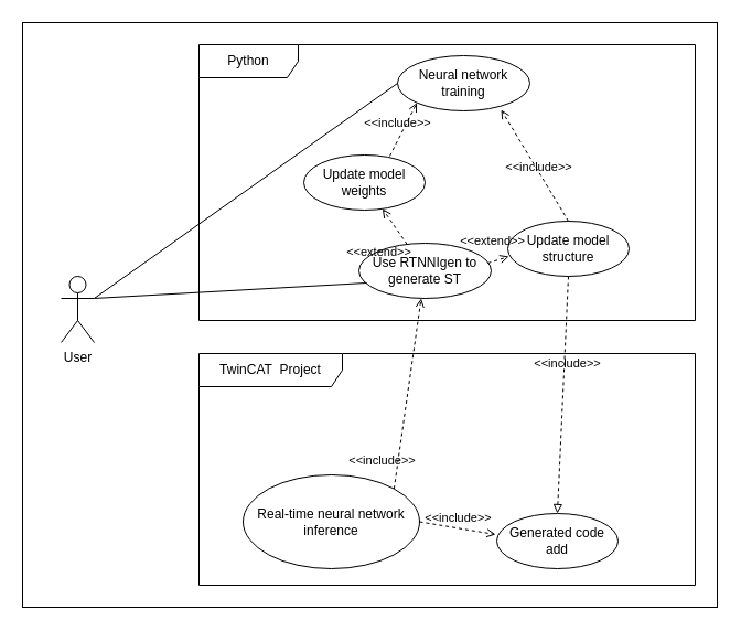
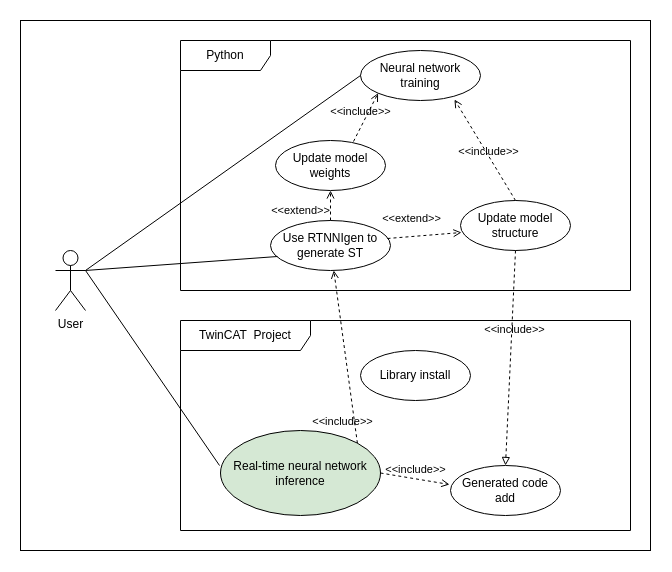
  <mxCell id="0" />
  <mxCell id="1" parent="0" />
  <mxCell id="2" value="" style="rounded=0;whiteSpace=wrap;html=1;" vertex="1" parent="1"><mxGeometry x="20" y="20" width="630" height="530" as="geometry" /></mxCell>
  <mxCell id="3" value="User" style="shape=umlActor;verticalLabelPosition=bottom;verticalAlign=top;html=1;outlineConnect=0;" vertex="1" parent="1"><mxGeometry x="55" y="250" width="30" height="60" as="geometry" /></mxCell>
  <mxCell id="4" value="Python" style="shape=umlFrame;whiteSpace=wrap;html=1;pointerEvents=0;width=90;height=30;" vertex="1" parent="1"><mxGeometry x="180" y="40" width="450" height="250" as="geometry" /></mxCell>
  <mxCell id="5" value="TwinCAT&amp;nbsp; Project" style="shape=umlFrame;whiteSpace=wrap;html=1;pointerEvents=0;width=130;height=30;" vertex="1" parent="1"><mxGeometry x="180" y="320" width="450" height="210" as="geometry" /></mxCell>
- <mxCell id="6" value="Real-time neural network&lt;br&gt;inference" style="ellipse;whiteSpace=wrap;html=1;" vertex="1" parent="1"><mxGeometry x="220" y="430" width="160" height="85" as="geometry" /></mxCell>
+ <mxCell id="6" value="Real-time neural network&lt;br&gt;inference" style="ellipse;whiteSpace=wrap;html=1;fillColor=#d5e8d4;" vertex="1" parent="1"><mxGeometry x="220" y="430" width="160" height="85" as="geometry" /></mxCell>
+ <mxCell id="7" value="Library install" style="ellipse;whiteSpace=wrap;html=1;" vertex="1" parent="1"><mxGeometry x="360" y="350" width="110" height="50" as="geometry" /></mxCell>
  <mxCell id="8" value="&amp;lt;&amp;lt;include&amp;gt;&amp;gt;" style="html=1;verticalAlign=bottom;labelBackgroundColor=none;endArrow=open;endFill=0;dashed=1;rounded=0;exitX=1;exitY=0;exitDx=0;exitDy=0;" edge="1" parent="1" source="6" target="12"><mxGeometry x="-0.825" y="13" width="160" relative="1" as="geometry"><mxPoint x="410" y="430" as="sourcePoint" /><mxPoint x="570" y="430" as="targetPoint" /><mxPoint as="offset" /></mxGeometry></mxCell>
  <mxCell id="9" value="Generated code add" style="ellipse;whiteSpace=wrap;html=1;" vertex="1" parent="1"><mxGeometry x="450" y="465" width="110" height="50" as="geometry" /></mxCell>
  <mxCell id="10" value="&amp;lt;&amp;lt;include&amp;gt;&amp;gt;" style="html=1;verticalAlign=bottom;labelBackgroundColor=none;endArrow=open;endFill=0;dashed=1;rounded=0;exitX=1;exitY=0.5;exitDx=0;exitDy=0;entryX=-0.009;entryY=0.38;entryDx=0;entryDy=0;entryPerimeter=0;" edge="1" parent="1" source="6" target="9"><mxGeometry width="160" relative="1" as="geometry"><mxPoint x="397" y="448" as="sourcePoint" /><mxPoint x="505" y="402" as="targetPoint" /></mxGeometry></mxCell>
- <mxCell id="12" value="Use RTNNIgen to generate ST" style="ellipse;whiteSpace=wrap;html=1;" vertex="1" parent="1"><mxGeometry x="325" y="220" width="120" height="50" as="geometry" /></mxCell>
+ <mxCell id="11" value="" style="endArrow=none;html=1;rounded=0;exitX=1;exitY=0.333;exitDx=0;exitDy=0;exitPerimeter=0;entryX=-0.006;entryY=0.412;entryDx=0;entryDy=0;entryPerimeter=0;" edge="1" parent="1" source="3" target="6"><mxGeometry width="50" height="50" relative="1" as="geometry"><mxPoint x="530" y="260" as="sourcePoint" /><mxPoint x="580" y="210" as="targetPoint" /></mxGeometry></mxCell>
+ <mxCell id="12" value="Use RTNNIgen to generate ST" style="ellipse;whiteSpace=wrap;html=1;" vertex="1" parent="1"><mxGeometry x="270" y="220" width="120" height="50" as="geometry" /></mxCell>
  <mxCell id="13" value="Update model weights" style="ellipse;whiteSpace=wrap;html=1;" vertex="1" parent="1"><mxGeometry x="275" y="140" width="110" height="50" as="geometry" /></mxCell>
  <mxCell id="14" value="&amp;lt;&amp;lt;extend&amp;gt;&amp;gt;" style="html=1;verticalAlign=bottom;labelBackgroundColor=none;endArrow=open;endFill=0;dashed=1;rounded=0;" edge="1" parent="1" source="12" target="13"><mxGeometry x="-0.946" y="30" width="160" relative="1" as="geometry"><mxPoint x="470" y="240" as="sourcePoint" /><mxPoint x="630" y="240" as="targetPoint" /><mxPoint as="offset" /></mxGeometry></mxCell>
  <mxCell id="15" value="Update model structure" style="ellipse;whiteSpace=wrap;html=1;" vertex="1" parent="1"><mxGeometry x="460" y="200" width="110" height="50" as="geometry" /></mxCell>
  <mxCell id="16" value="&amp;lt;&amp;lt;extend&amp;gt;&amp;gt;" style="html=1;verticalAlign=bottom;labelBackgroundColor=none;endArrow=open;endFill=0;dashed=1;rounded=0;exitX=0.975;exitY=0.36;exitDx=0;exitDy=0;entryX=0.009;entryY=0.64;entryDx=0;entryDy=0;entryPerimeter=0;exitPerimeter=0;" edge="1" parent="1" source="12" target="15"><mxGeometry x="-0.337" y="9" width="160" relative="1" as="geometry"><mxPoint x="370" y="155" as="sourcePoint" /><mxPoint x="435" y="197" as="targetPoint" /><mxPoint as="offset" /></mxGeometry></mxCell>
  <mxCell id="17" value="&amp;lt;&amp;lt;include&amp;gt;&amp;gt;" style="html=1;verticalAlign=bottom;labelBackgroundColor=none;endArrow=block;endFill=0;dashed=1;rounded=0;exitX=0.5;exitY=1;exitDx=0;exitDy=0;entryX=0.5;entryY=0;entryDx=0;entryDy=0;" edge="1" parent="1" source="15" target="9"><mxGeometry x="-0.182" y="3" width="160" relative="1" as="geometry"><mxPoint x="530.001" y="101.678" as="sourcePoint" /><mxPoint x="559.14" y="470" as="targetPoint" /><mxPoint as="offset" /></mxGeometry></mxCell>
  <mxCell id="18" value="" style="endArrow=none;html=1;rounded=0;exitX=0.058;exitY=0.72;exitDx=0;exitDy=0;exitPerimeter=0;entryX=1;entryY=0.333;entryDx=0;entryDy=0;entryPerimeter=0;" edge="1" parent="1" source="12" target="3"><mxGeometry width="50" height="50" relative="1" as="geometry"><mxPoint x="70" y="300" as="sourcePoint" /><mxPoint x="259" y="470" as="targetPoint" /></mxGeometry></mxCell>
  <mxCell id="19" value="Neural network training" style="ellipse;whiteSpace=wrap;html=1;" vertex="1" parent="1"><mxGeometry x="360" y="50" width="120" height="50" as="geometry" /></mxCell>
  <mxCell id="20" value="" style="endArrow=none;html=1;rounded=0;exitX=0;exitY=0.5;exitDx=0;exitDy=0;entryX=1;entryY=0.333;entryDx=0;entryDy=0;entryPerimeter=0;" edge="1" parent="1" source="19" target="3"><mxGeometry width="50" height="50" relative="1" as="geometry"><mxPoint x="257" y="166" as="sourcePoint" /><mxPoint x="70" y="300" as="targetPoint" /></mxGeometry></mxCell>
  <mxCell id="21" value="&amp;lt;&amp;lt;include&amp;gt;&amp;gt;" style="html=1;verticalAlign=bottom;labelBackgroundColor=none;endArrow=open;endFill=0;dashed=1;rounded=0;exitX=0.5;exitY=0;exitDx=0;exitDy=0;entryX=0.783;entryY=0.98;entryDx=0;entryDy=0;entryPerimeter=0;" edge="1" parent="1" source="15" target="19"><mxGeometry x="-0.182" y="3" width="160" relative="1" as="geometry"><mxPoint x="545" y="258" as="sourcePoint" /><mxPoint x="535" y="490" as="targetPoint" /><mxPoint as="offset" /></mxGeometry></mxCell>
  <mxCell id="22" value="&amp;lt;&amp;lt;include&amp;gt;&amp;gt;" style="html=1;verticalAlign=bottom;labelBackgroundColor=none;endArrow=open;endFill=0;dashed=1;rounded=0;exitX=0.709;exitY=0.02;exitDx=0;exitDy=0;entryX=0;entryY=1;entryDx=0;entryDy=0;exitPerimeter=0;" edge="1" parent="1" source="13" target="19"><mxGeometry x="-0.182" y="3" width="160" relative="1" as="geometry"><mxPoint x="525" y="210" as="sourcePoint" /><mxPoint x="464" y="109" as="targetPoint" /><mxPoint as="offset" /></mxGeometry></mxCell>
